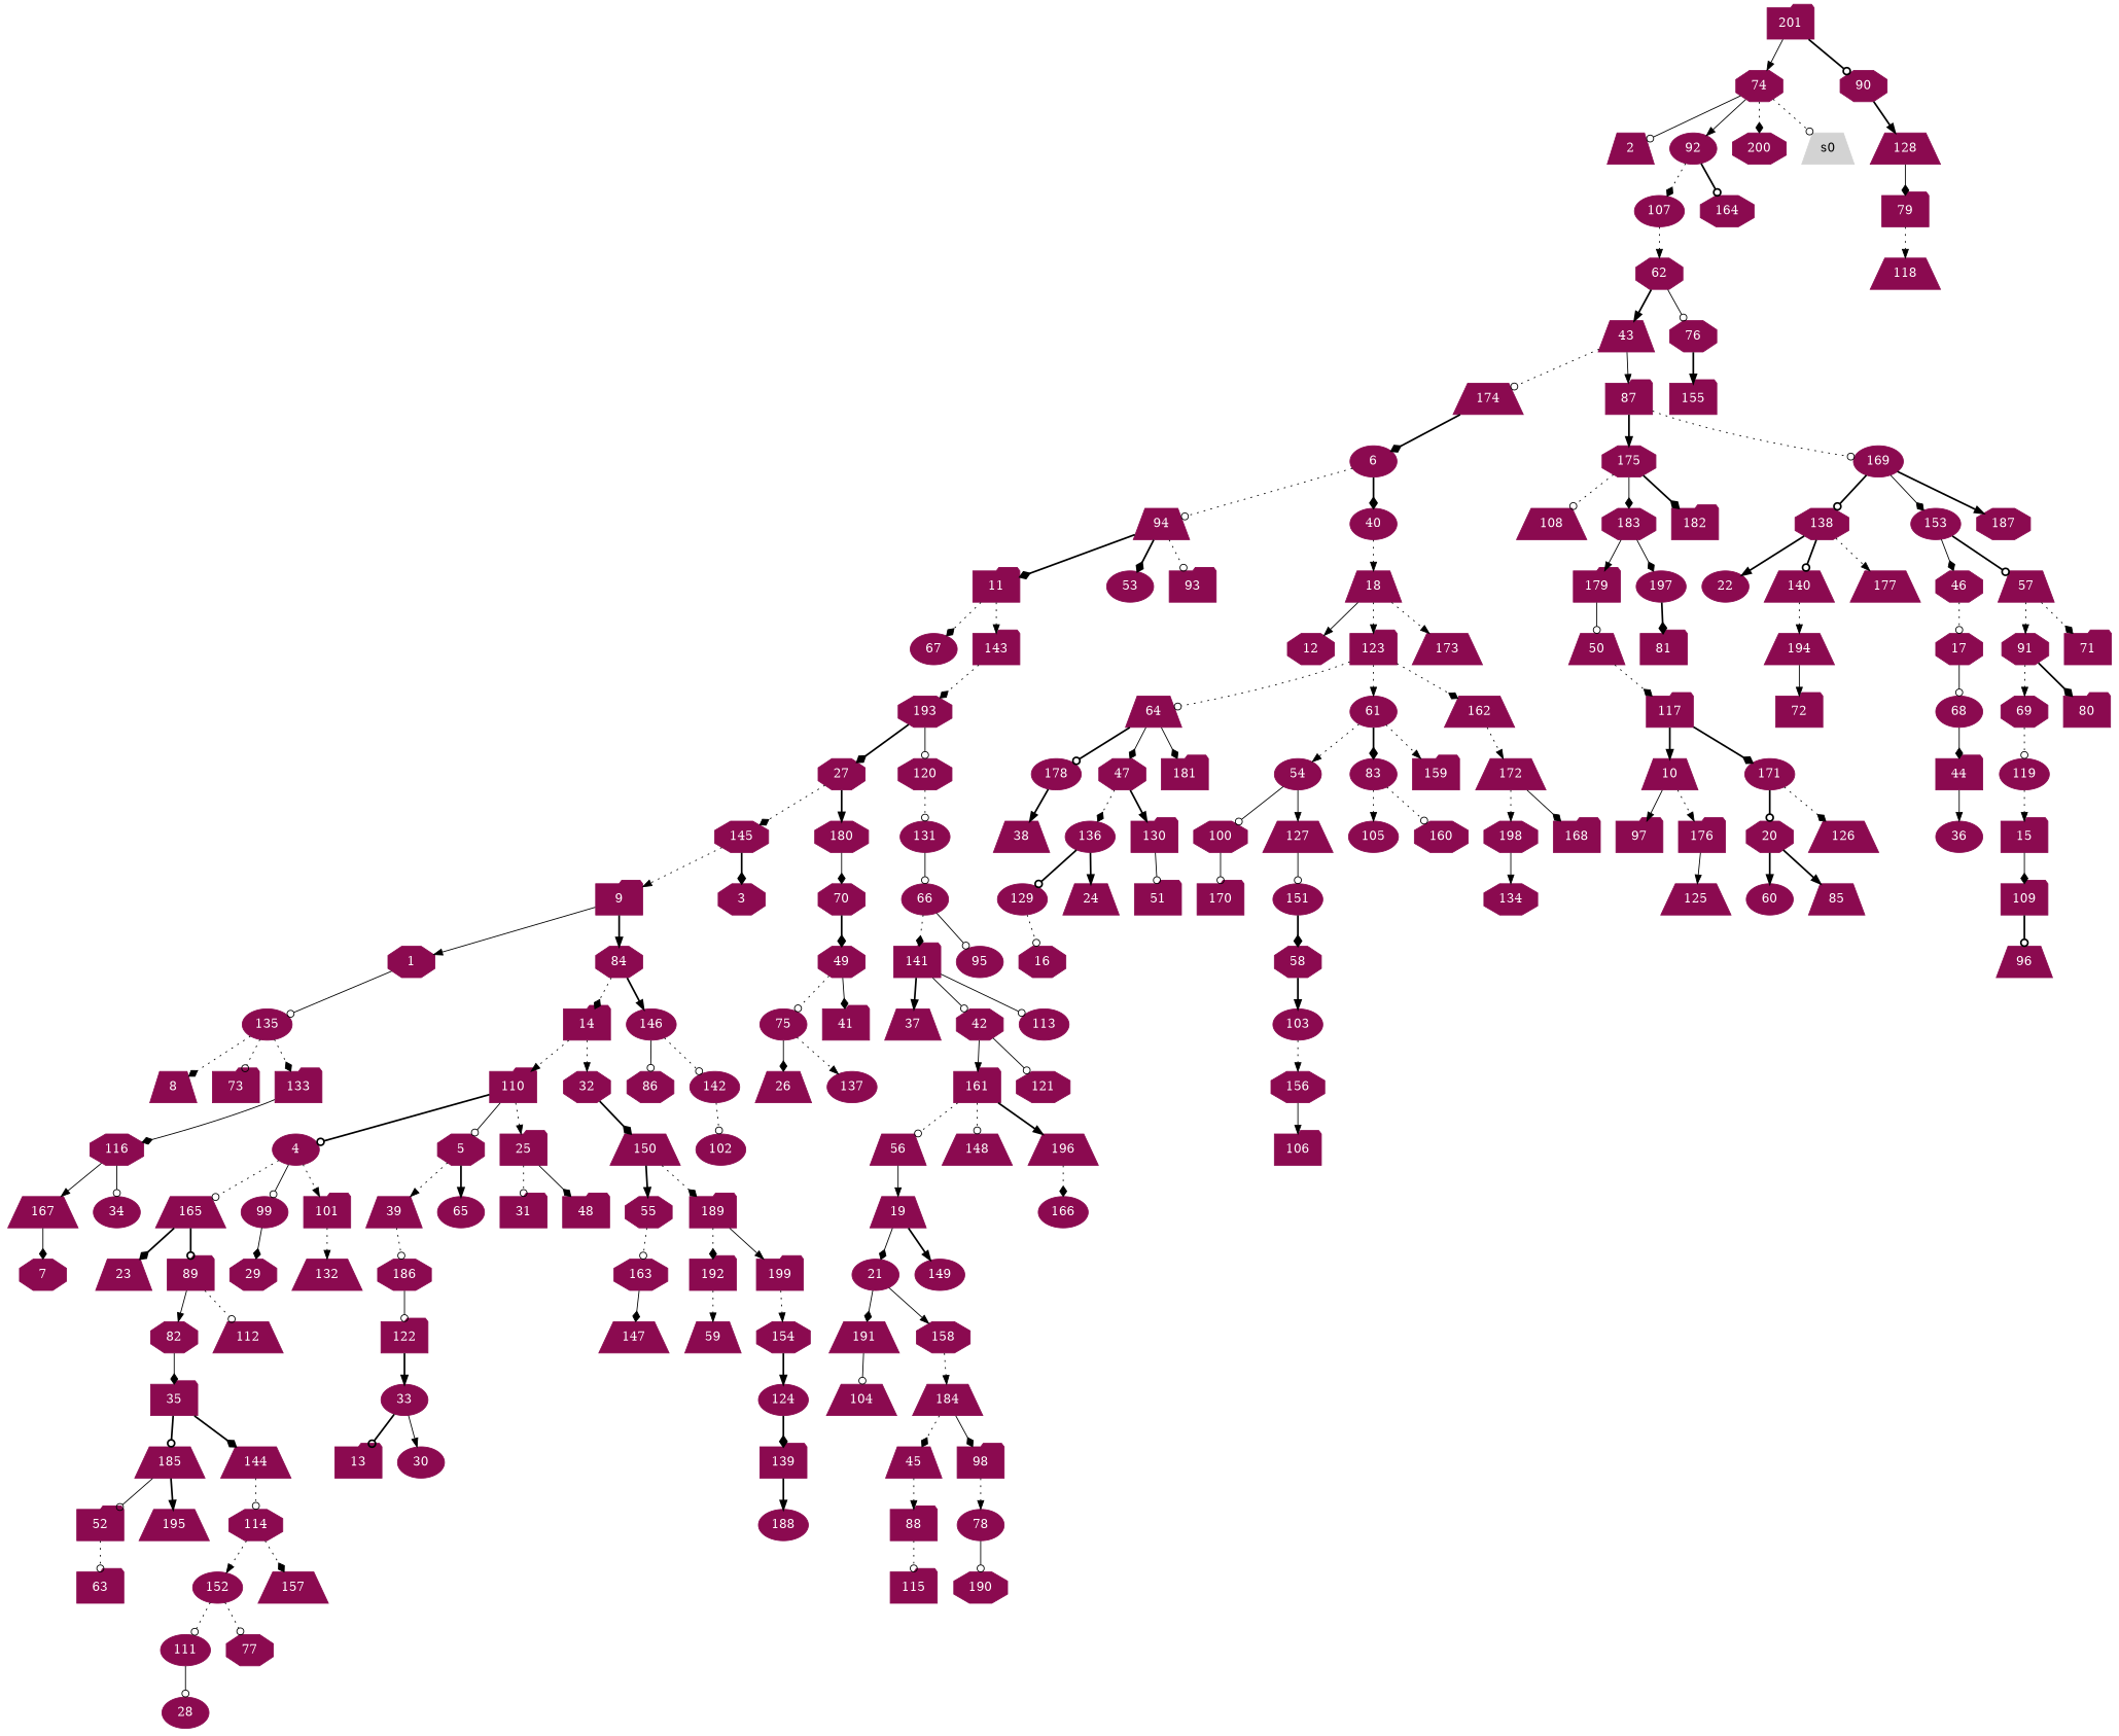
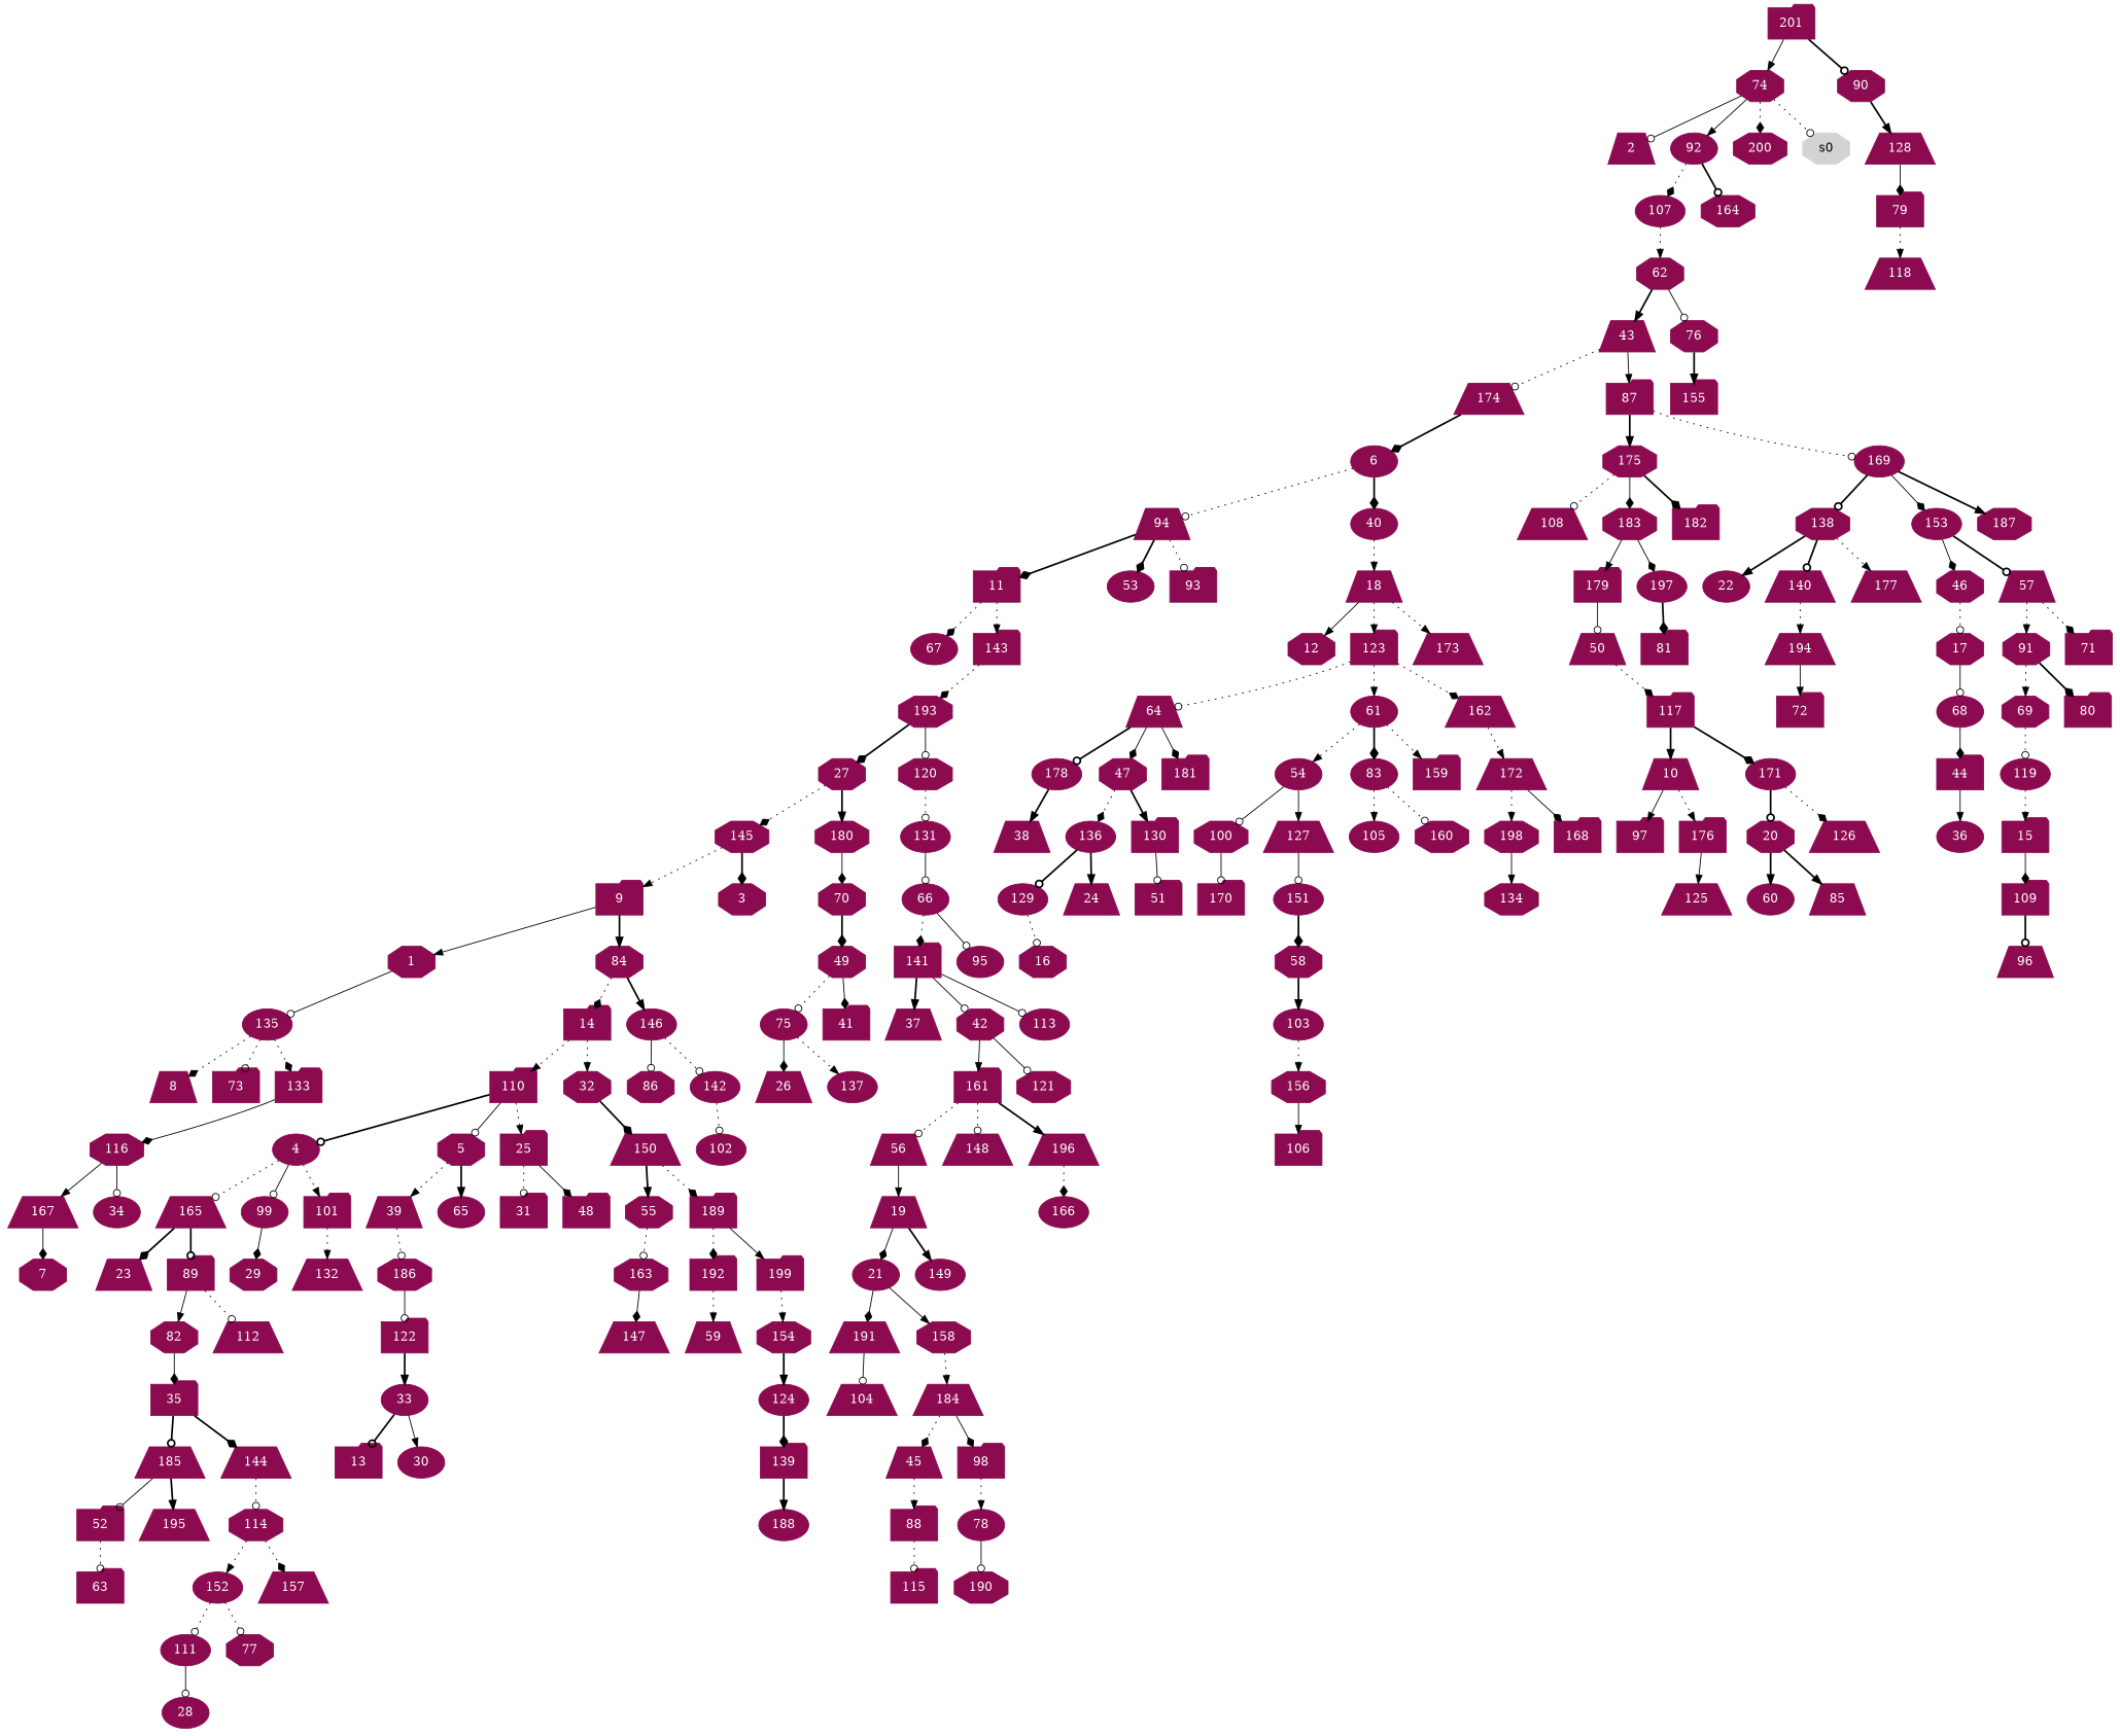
  digraph {
    node [color=deeppink4 fontcolor=white style=filled shape=folder]
    edge [style=dotted arrowhead=normal]
    9
    1 [shape=octagon]
    84 [shape=octagon]
    135 [shape=ellipse]
    74 [shape=octagon]
    2 [shape=trapezium]
    92 [shape=ellipse]
    200 [shape=octagon]
-   s0 [color=lightgrey fontcolor=black shape=trapezium]
+   s0 [color=lightgrey fontcolor=black shape=octagon]
    145 [shape=octagon]
    3 [shape=octagon]
    110
    4 [shape=ellipse]
    5 [shape=octagon]
    25
    165 [shape=trapezium]
    99 [shape=ellipse]
    101
    39 [shape=trapezium]
    65 [shape=ellipse]
    174 [shape=trapezium]
    6 [shape=ellipse]
    94 [shape=trapezium]
    40 [shape=ellipse]
    167 [shape=trapezium]
    7 [shape=octagon]
    8 [shape=trapezium]
    73
    133
    117
    10 [shape=trapezium]
    171 [shape=ellipse]
    97
    176
    11
    53 [shape=ellipse]
    93
    67 [shape=ellipse]
    143
    18 [shape=trapezium]
    12 [shape=octagon]
    123
    173 [shape=trapezium]
    33 [shape=ellipse]
    13
    30 [shape=ellipse]
    14
    146 [shape=ellipse]
    32 [shape=octagon]
    119 [shape=ellipse]
    15
    109
    129 [shape=ellipse]
    16 [shape=octagon]
    46 [shape=octagon]
    17 [shape=octagon]
    68 [shape=ellipse]
    56 [shape=trapezium]
    19 [shape=trapezium]
    21 [shape=ellipse]
    149 [shape=ellipse]
    20 [shape=octagon]
    126 [shape=trapezium]
    60 [shape=ellipse]
    85 [shape=trapezium]
    191 [shape=trapezium]
    158 [shape=octagon]
    138 [shape=octagon]
    22 [shape=ellipse]
    140 [shape=trapezium]
    177 [shape=trapezium]
    23 [shape=trapezium]
    89
    136 [shape=ellipse]
    24 [shape=trapezium]
    31
    48
    75 [shape=ellipse]
    26 [shape=trapezium]
    137 [shape=ellipse]
    193 [shape=octagon]
    27 [shape=octagon]
    120 [shape=octagon]
    180 [shape=octagon]
    111 [shape=ellipse]
    28 [shape=ellipse]
    29 [shape=octagon]
    150 [shape=trapezium]
    122
    116 [shape=octagon]
    34 [shape=ellipse]
    82 [shape=octagon]
    35
    185 [shape=trapezium]
    144 [shape=trapezium]
    44
    36 [shape=ellipse]
    141
    37 [shape=trapezium]
    42 [shape=octagon]
    113 [shape=ellipse]
    178 [shape=ellipse]
    38 [shape=trapezium]
    186 [shape=octagon]
    49 [shape=octagon]
    41
    161
    121 [shape=octagon]
    62 [shape=octagon]
    43 [shape=trapezium]
    76 [shape=octagon]
    87
    184 [shape=trapezium]
    45 [shape=trapezium]
    98
    88
    153 [shape=ellipse]
    57 [shape=trapezium]
    64 [shape=trapezium]
    47 [shape=octagon]
    181
    130
    70 [shape=octagon]
    179
    50 [shape=trapezium]
    51
    52
    195 [shape=trapezium]
    63
    61 [shape=ellipse]
    54 [shape=ellipse]
    83 [shape=ellipse]
    159
    100 [shape=octagon]
    127 [shape=trapezium]
    55 [shape=octagon]
    189
    163 [shape=octagon]
    148 [shape=trapezium]
    196 [shape=trapezium]
    91 [shape=octagon]
    71
    151 [shape=ellipse]
    58 [shape=octagon]
    103 [shape=ellipse]
    192
    59 [shape=trapezium]
    162 [shape=trapezium]
    107 [shape=ellipse]
    131 [shape=ellipse]
    66 [shape=ellipse]
    95 [shape=ellipse]
    69 [shape=octagon]
    80
    194 [shape=trapezium]
    72
    201
    90 [shape=octagon]
    155
    152 [shape=ellipse]
    77 [shape=octagon]
    78 [shape=ellipse]
    190 [shape=octagon]
    128 [shape=trapezium]
    79
    118 [shape=trapezium]
    197 [shape=ellipse]
    81
    112 [shape=trapezium]
    105 [shape=ellipse]
    160 [shape=octagon]
    86 [shape=octagon]
    142 [shape=ellipse]
    175 [shape=octagon]
    169 [shape=ellipse]
    115
    164 [shape=octagon]
    96 [shape=trapezium]
    170
    132 [shape=trapezium]
    102 [shape=ellipse]
    156 [shape=octagon]
    104 [shape=trapezium]
    106
    108 [shape=trapezium]
    183 [shape=octagon]
    182
    114 [shape=octagon]
    157 [shape=trapezium]
    154 [shape=octagon]
    124 [shape=ellipse]
    139
    125 [shape=trapezium]
    198 [shape=octagon]
    134 [shape=octagon]
    187 [shape=octagon]
    188 [shape=ellipse]
    147 [shape=trapezium]
    199
    172 [shape=trapezium]
    166 [shape=ellipse]
    168
    9 -> 1 [style=solid]
    9 -> 84 [style=bold]
    1 -> 135 [style=solid arrowhead=odot]
    84 -> 14 [arrowhead=diamond]
    84 -> 146 [style=bold]
    135 -> 8 [arrowhead=diamond]
    135 -> 73 [arrowhead=odot]
    135 -> 133 [arrowhead=diamond]
    74 -> 2 [style=solid arrowhead=odot]
    74 -> 92 [style=solid]
    74 -> 200 [arrowhead=diamond]
    74 -> s0 [arrowhead=odot]
    92 -> 107 [arrowhead=diamond]
    92 -> 164 [style=bold arrowhead=odot]
    145 -> 9
    145 -> 3 [style=bold arrowhead=diamond]
    110 -> 4 [style=bold arrowhead=odot]
    110 -> 5 [style=solid arrowhead=odot]
    110 -> 25
    4 -> 165 [arrowhead=odot]
    4 -> 99 [style=solid arrowhead=odot]
    4 -> 101
    5 -> 39
    5 -> 65 [style=bold]
    25 -> 31 [arrowhead=odot]
    25 -> 48 [style=solid arrowhead=diamond]
    165 -> 23 [style=bold arrowhead=diamond]
    165 -> 89 [style=bold arrowhead=odot]
    99 -> 29 [style=solid arrowhead=diamond]
    101 -> 132
    39 -> 186 [arrowhead=odot]
    174 -> 6 [style=bold arrowhead=diamond]
    6 -> 94 [arrowhead=odot]
    6 -> 40 [style=bold arrowhead=diamond]
    94 -> 11 [style=bold arrowhead=diamond]
    94 -> 53 [style=bold arrowhead=diamond]
    94 -> 93 [arrowhead=odot]
    40 -> 18
    167 -> 7 [style=solid arrowhead=diamond]
    133 -> 116 [style=solid arrowhead=diamond]
    117 -> 10 [style=bold]
    117 -> 171 [style=bold arrowhead=diamond]
    10 -> 97 [style=solid]
    10 -> 176
    171 -> 20 [style=bold arrowhead=odot]
    171 -> 126 [arrowhead=diamond]
    176 -> 125 [style=solid]
    11 -> 67 [arrowhead=diamond]
    11 -> 143
    143 -> 193 [arrowhead=diamond]
    18 -> 12 [style=solid]
    18 -> 123
    18 -> 173
    123 -> 64 [arrowhead=odot]
    123 -> 61
    123 -> 162 [arrowhead=diamond]
    33 -> 13 [style=bold arrowhead=odot]
    33 -> 30 [style=solid]
    14 -> 110
    14 -> 32
    146 -> 86 [style=solid arrowhead=odot]
    146 -> 142 [arrowhead=odot]
    32 -> 150 [style=bold arrowhead=diamond]
    119 -> 15
    15 -> 109 [style=solid arrowhead=diamond]
    109 -> 96 [style=bold arrowhead=odot]
    129 -> 16 [arrowhead=odot]
    46 -> 17 [arrowhead=odot]
    17 -> 68 [style=solid arrowhead=odot]
    68 -> 44 [style=solid arrowhead=diamond]
    56 -> 19 [style=solid]
    19 -> 21 [style=solid arrowhead=diamond]
    19 -> 149 [style=bold]
    21 -> 191 [style=solid arrowhead=diamond]
    21 -> 158 [style=solid]
    20 -> 60 [style=bold]
    20 -> 85 [style=bold]
    191 -> 104 [style=solid arrowhead=odot]
    158 -> 184
    138 -> 22 [style=bold]
    138 -> 140 [style=bold arrowhead=odot]
    138 -> 177
    140 -> 194
    89 -> 82 [style=solid]
    89 -> 112 [arrowhead=odot]
    136 -> 129 [style=bold arrowhead=odot]
    136 -> 24 [style=bold]
    75 -> 26 [style=solid arrowhead=diamond]
    75 -> 137
    193 -> 27 [style=bold arrowhead=diamond]
    193 -> 120 [style=solid arrowhead=odot]
    27 -> 145 [arrowhead=diamond]
    27 -> 180 [style=bold]
    120 -> 131 [arrowhead=odot]
    180 -> 70 [style=solid arrowhead=diamond]
    111 -> 28 [style=solid arrowhead=odot]
    150 -> 55 [style=bold]
    150 -> 189 [arrowhead=diamond]
    122 -> 33 [style=bold]
    116 -> 167 [style=solid]
    116 -> 34 [style=solid arrowhead=odot]
    82 -> 35 [style=solid arrowhead=diamond]
    35 -> 185 [style=bold arrowhead=odot]
    35 -> 144 [style=bold arrowhead=diamond]
    185 -> 52 [style=solid arrowhead=odot]
    185 -> 195 [style=bold]
    144 -> 114 [arrowhead=odot]
    44 -> 36 [style=solid]
    141 -> 37 [style=bold]
    141 -> 42 [style=solid arrowhead=odot]
    141 -> 113 [style=solid arrowhead=odot]
    42 -> 161 [style=solid]
    42 -> 121 [style=solid arrowhead=odot]
    178 -> 38 [style=bold]
    186 -> 122 [style=solid arrowhead=odot]
    49 -> 75 [arrowhead=odot]
    49 -> 41 [style=solid arrowhead=diamond]
    161 -> 56 [arrowhead=odot]
    161 -> 148 [arrowhead=odot]
    161 -> 196 [style=bold]
    62 -> 43 [style=bold]
    62 -> 76 [style=solid arrowhead=odot]
    43 -> 174 [arrowhead=odot]
    43 -> 87 [style=solid]
    76 -> 155 [style=bold]
    87 -> 175 [style=bold]
    87 -> 169 [arrowhead=odot]
    184 -> 45 [arrowhead=diamond]
    184 -> 98 [style=solid arrowhead=diamond]
    45 -> 88
    98 -> 78
    88 -> 115 [arrowhead=odot]
    153 -> 46 [style=solid arrowhead=diamond]
    153 -> 57 [style=bold arrowhead=odot]
    57 -> 91
    57 -> 71 [arrowhead=diamond]
    64 -> 178 [style=bold arrowhead=odot]
    64 -> 47 [style=solid arrowhead=diamond]
    64 -> 181 [style=solid arrowhead=diamond]
    47 -> 136 [arrowhead=diamond]
    47 -> 130 [style=bold]
    130 -> 51 [style=solid arrowhead=odot]
    70 -> 49 [style=bold arrowhead=diamond]
    179 -> 50 [style=solid arrowhead=odot]
    50 -> 117 [arrowhead=diamond]
    52 -> 63 [arrowhead=odot]
    61 -> 54
    61 -> 83 [style=bold arrowhead=diamond]
    61 -> 159
    54 -> 100 [style=solid arrowhead=odot]
    54 -> 127 [style=solid]
    83 -> 105
    83 -> 160 [arrowhead=odot]
    100 -> 170 [style=solid arrowhead=odot]
    127 -> 151 [style=solid arrowhead=odot]
    55 -> 163 [arrowhead=odot]
    189 -> 192 [arrowhead=diamond]
    189 -> 199 [style=solid]
    163 -> 147 [style=solid arrowhead=diamond]
    196 -> 166 [arrowhead=diamond]
    91 -> 69
    91 -> 80 [style=bold arrowhead=diamond]
    151 -> 58 [style=bold arrowhead=diamond]
    58 -> 103 [style=bold]
    103 -> 156
    192 -> 59
    162 -> 172
    107 -> 62
    131 -> 66 [style=solid arrowhead=odot]
    66 -> 141 [arrowhead=diamond]
    66 -> 95 [style=solid arrowhead=odot]
    69 -> 119 [arrowhead=odot]
    194 -> 72 [style=solid]
    201 -> 74 [style=solid]
    201 -> 90 [style=bold arrowhead=odot]
    90 -> 128 [style=bold]
    152 -> 111 [arrowhead=odot]
    152 -> 77 [arrowhead=odot]
    78 -> 190 [style=solid arrowhead=odot]
    128 -> 79 [style=solid arrowhead=diamond]
    79 -> 118
    197 -> 81 [style=bold arrowhead=diamond]
    142 -> 102 [arrowhead=odot]
    175 -> 108 [arrowhead=odot]
    175 -> 183 [style=solid arrowhead=diamond]
    175 -> 182 [style=bold arrowhead=diamond]
    169 -> 138 [style=bold arrowhead=odot]
    169 -> 153 [style=solid arrowhead=diamond]
    169 -> 187 [style=bold]
    156 -> 106 [style=solid]
    183 -> 179 [style=solid]
    183 -> 197 [style=solid arrowhead=diamond]
    114 -> 152
    114 -> 157 [arrowhead=diamond]
    154 -> 124 [style=bold]
    124 -> 139 [style=bold arrowhead=diamond]
    139 -> 188 [style=bold]
    198 -> 134 [style=solid]
    199 -> 154
    172 -> 198
    172 -> 168 [style=solid arrowhead=diamond]
  }
